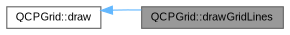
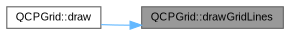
  digraph {
    rankdir=RL
    fontname="Liberation Sans"
    node [fontname="Liberation Sans" fontsize=10 shape=box style=filled]
    n1 [color=gray40 fillcolor=grey60 fontcolor=black height=0.2 label="QCPGrid::drawGridLines" width=0.4]
    n2 [color=grey40 fillcolor=white height=0.2 label="QCPGrid::draw" width=0.4]
-   n2 -> n1 [color=steelblue1 dir=back fontname="Liberation Sans" fontsize=10 labelfontname=Helvetica labelfontsize=10 style=solid]
+   n1 -> n2 [color=steelblue1 dir=back fontname="Liberation Sans" fontsize=10 labelfontname=Helvetica labelfontsize=10 style=solid]
  }
